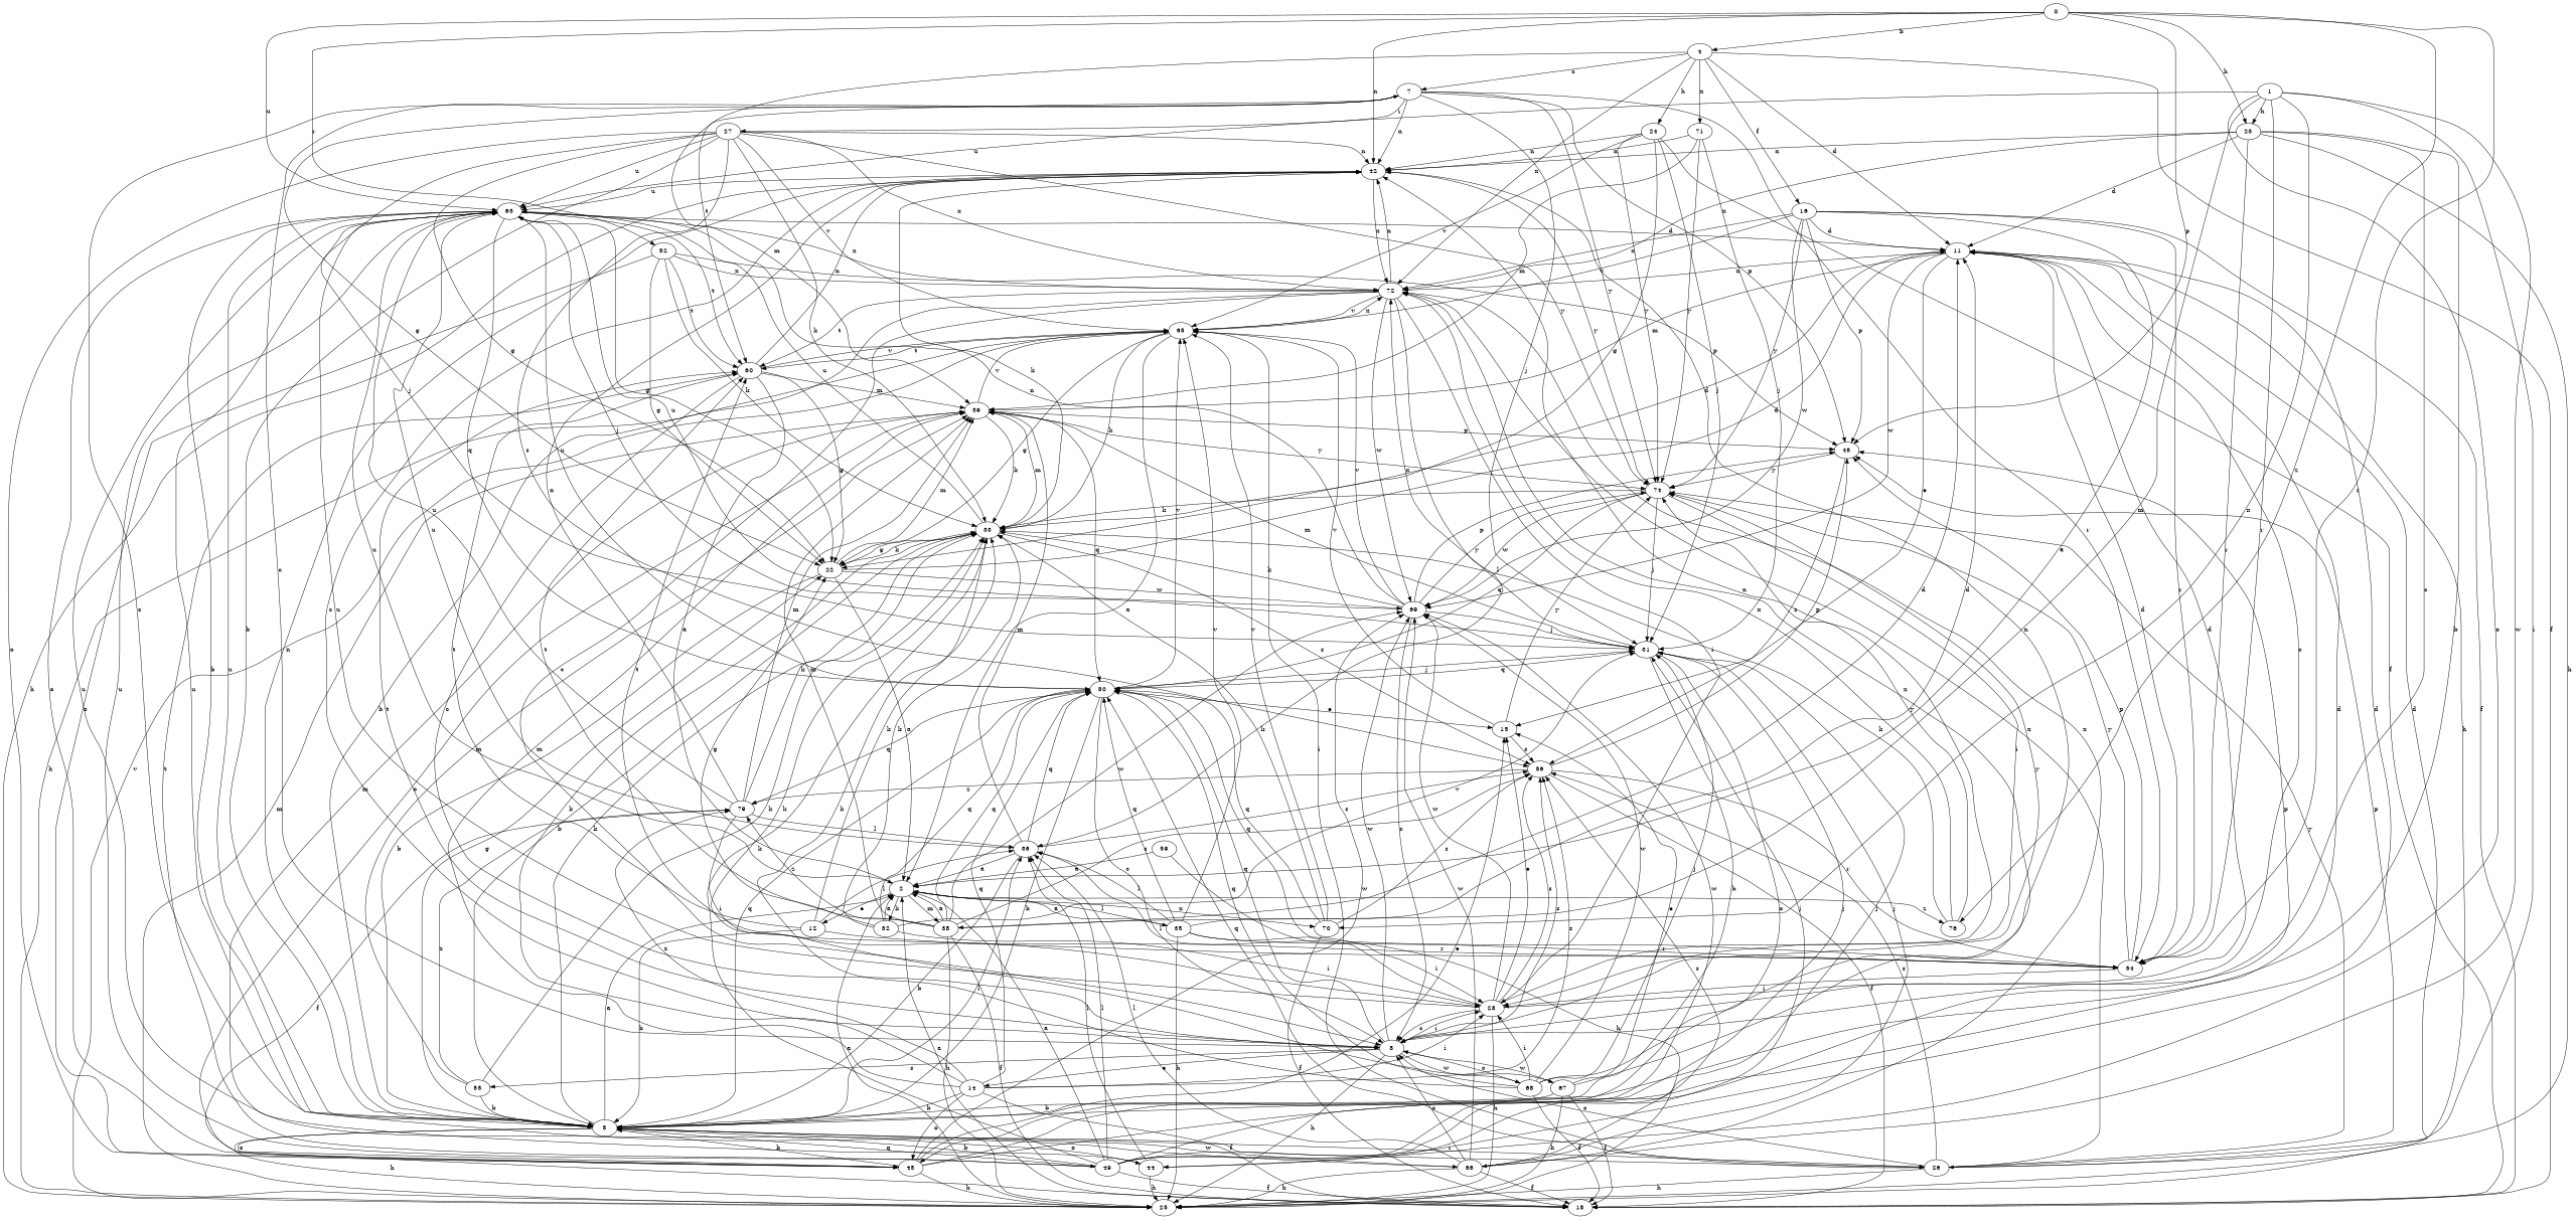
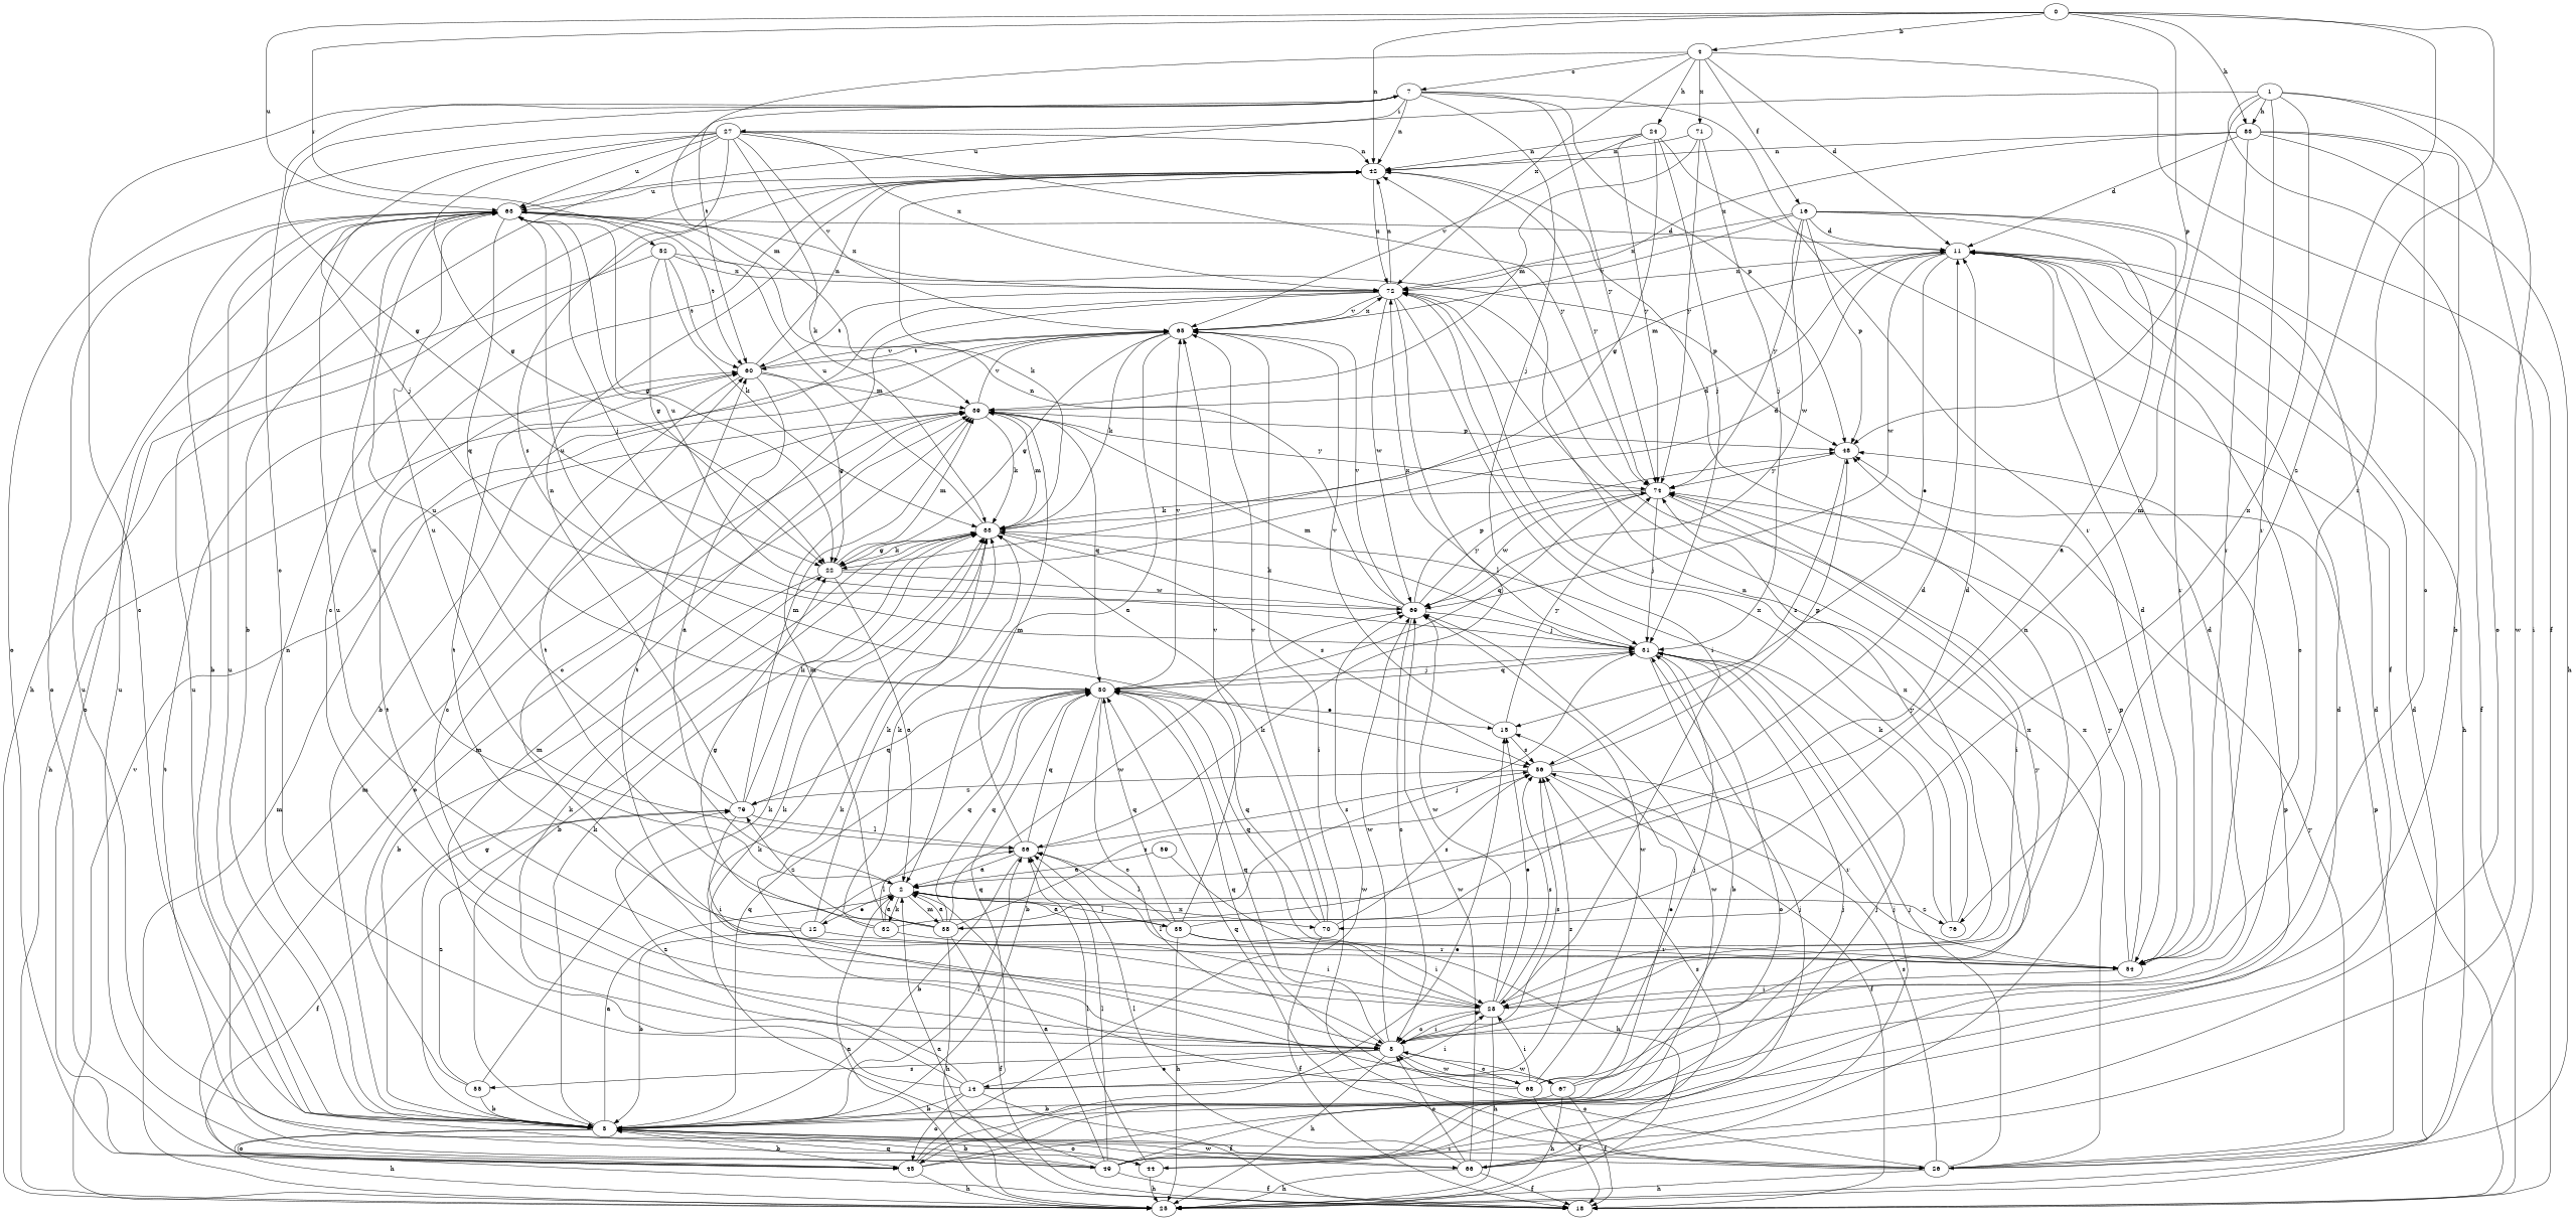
  strict digraph {
    0
    4
-   23
+   23 [label=83]
    42
    48
    52
    54
    63
    76
    7
    11
    16
    18
    24
    60
    71
    72
    5
    25
    8
    74
    56
    22
    33
    45
    50
    28
    59
    2
    31
    1
    26
    38
    44
    66
    70
    39
    69
    79
    36
    65
    12
    32
    35
    27
    15
    49
    14
    55
    67
    68
    0 -> 4 [label=b]
    0 -> 23 [label=h]
    0 -> 42 [label=n]
    0 -> 48 [label=p]
    0 -> 52 [label=r]
    0 -> 54 [label=r]
    0 -> 63 [label=u]
    0 -> 76 [label=z]
    4 -> 7 [label=c]
    4 -> 11 [label=d]
    4 -> 16 [label=f]
    4 -> 18 [label=f]
    4 -> 24 [label=h]
    4 -> 60 [label=t]
    4 -> 71 [label=x]
    4 -> 72 [label=x]
    23 -> 42 [label=n]
    23 -> 54 [label=r]
    23 -> 11 [label=d]
    23 -> 72 [label=x]
    23 -> 5 [label=b]
    23 -> 25 [label=h]
    23 -> 8 [label=c]
    42 -> 63 [label=u]
    42 -> 72 [label=x]
    42 -> 25 [label=h]
    42 -> 8 [label=c]
    42 -> 74 [label=y]
    48 -> 74 [label=y]
    48 -> 56 [label=s]
    52 -> 48 [label=p]
    52 -> 60 [label=t]
    52 -> 72 [label=x]
    52 -> 22 [label=g]
    52 -> 33 [label=k]
    52 -> 45 [label=o]
    54 -> 48 [label=p]
    54 -> 11 [label=d]
    54 -> 60 [label=t]
    54 -> 74 [label=y]
    54 -> 50 [label=q]
    54 -> 28 [label=i]
    63 -> 11 [label=d]
    63 -> 60 [label=t]
    63 -> 72 [label=x]
    63 -> 5 [label=b]
    63 -> 22 [label=g]
    63 -> 33 [label=k]
    63 -> 45 [label=o]
    63 -> 50 [label=q]
    63 -> 31 [label=j]
    76 -> 72 [label=x]
    76 -> 74 [label=y]
    76 -> 33 [label=k]
    7 -> 42 [label=n]
    7 -> 48 [label=p]
    7 -> 54 [label=r]
    7 -> 8 [label=c]
    7 -> 74 [label=y]
    7 -> 22 [label=g]
    7 -> 31 [label=j]
    7 -> 39 [label=m]
    7 -> 27 [label=i]
    11 -> 72 [label=x]
    11 -> 25 [label=h]
    11 -> 8 [label=c]
    11 -> 39 [label=m]
    11 -> 69 [label=w]
    11 -> 15 [label=e]
    16 -> 48 [label=p]
    16 -> 54 [label=r]
    16 -> 11 [label=d]
    16 -> 18 [label=f]
    16 -> 72 [label=x]
    16 -> 74 [label=y]
    16 -> 2 [label=a]
    16 -> 69 [label=w]
    16 -> 65 [label=v]
    18 -> 2 [label=a]
    24 -> 42 [label=n]
    24 -> 18 [label=f]
    24 -> 74 [label=y]
    24 -> 22 [label=g]
    24 -> 31 [label=j]
    24 -> 65 [label=v]
    60 -> 42 [label=n]
    60 -> 8 [label=c]
    60 -> 22 [label=g]
    60 -> 2 [label=a]
    60 -> 39 [label=m]
    60 -> 65 [label=v]
    71 -> 42 [label=n]
    71 -> 74 [label=y]
    71 -> 31 [label=j]
    71 -> 39 [label=m]
    72 -> 42 [label=n]
    72 -> 60 [label=t]
    72 -> 5 [label=b]
    72 -> 8 [label=c]
    72 -> 28 [label=i]
    72 -> 69 [label=w]
    72 -> 36 [label=l]
    72 -> 65 [label=v]
    5 -> 42 [label=n]
    5 -> 63 [label=u]
    5 -> 7 [label=c]
    5 -> 25 [label=h]
    5 -> 22 [label=g]
    5 -> 33 [label=k]
    5 -> 45 [label=o]
    5 -> 50 [label=q]
    5 -> 2 [label=a]
    5 -> 26 [label=i]
    5 -> 44 [label=o]
    5 -> 66 [label=w]
    5 -> 36 [label=l]
    5 -> 49 [label=q]
    25 -> 2 [label=a]
    25 -> 39 [label=m]
    25 -> 65 [label=v]
    8 -> 60 [label=t]
    8 -> 25 [label=h]
    8 -> 74 [label=y]
    8 -> 56 [label=s]
    8 -> 50 [label=q]
    8 -> 28 [label=i]
    8 -> 69 [label=w]
    8 -> 14 [label=e]
    8 -> 55 [label=s]
    8 -> 67 [label=w]
    8 -> 68 [label=w]
    74 -> 33 [label=k]
    74 -> 50 [label=q]
    74 -> 28 [label=i]
    74 -> 31 [label=j]
    74 -> 69 [label=w]
    56 -> 48 [label=p]
    56 -> 54 [label=r]
    56 -> 18 [label=f]
    56 -> 79 [label=z]
    22 -> 11 [label=d]
    22 -> 5 [label=b]
    22 -> 33 [label=k]
    22 -> 2 [label=a]
    22 -> 39 [label=m]
    22 -> 69 [label=w]
    33 -> 63 [label=u]
    33 -> 11 [label=d]
    33 -> 5 [label=b]
    33 -> 56 [label=s]
    33 -> 22 [label=g]
    33 -> 39 [label=m]
    45 -> 11 [label=d]
    45 -> 5 [label=b]
    45 -> 25 [label=h]
    45 -> 31 [label=j]
    45 -> 69 [label=w]
    45 -> 15 [label=e]
    50 -> 63 [label=u]
    50 -> 5 [label=b]
    50 -> 8 [label=c]
    50 -> 31 [label=j]
    50 -> 65 [label=v]
    50 -> 15 [label=e]
    28 -> 42 [label=n]
    28 -> 63 [label=u]
    28 -> 11 [label=d]
    28 -> 25 [label=h]
    28 -> 8 [label=c]
    28 -> 56 [label=s]
    28 -> 69 [label=w]
    28 -> 36 [label=l]
    28 -> 15 [label=e]
    59 -> 25 [label=h]
    59 -> 2 [label=a]
    2 -> 63 [label=u]
    2 -> 76 [label=z]
    2 -> 38 [label=m]
    2 -> 70 [label=x]
    2 -> 12 [label=e]
    2 -> 32 [label=k]
    2 -> 35 [label=l]
    31 -> 72 [label=x]
    31 -> 5 [label=b]
    31 -> 45 [label=o]
    31 -> 50 [label=q]
    31 -> 39 [label=m]
    1 -> 23 [label=h]
    1 -> 54 [label=r]
    1 -> 63 [label=u]
    1 -> 26 [label=i]
    1 -> 38 [label=m]
    1 -> 44 [label=o]
    1 -> 66 [label=w]
    1 -> 70 [label=x]
    26 -> 48 [label=p]
    26 -> 63 [label=u]
    26 -> 11 [label=d]
    26 -> 72 [label=x]
    26 -> 25 [label=h]
    26 -> 8 [label=c]
    26 -> 74 [label=y]
    26 -> 56 [label=s]
    26 -> 50 [label=q]
+   26 -> 31 [label=j]
    38 -> 11 [label=d]
    38 -> 18 [label=f]
    38 -> 60 [label=t]
    38 -> 25 [label=h]
    38 -> 56 [label=s]
    38 -> 50 [label=q]
    38 -> 2 [label=a]
    38 -> 39 [label=m]
    38 -> 69 [label=w]
    38 -> 79 [label=z]
    44 -> 25 [label=h]
    44 -> 31 [label=j]
    44 -> 39 [label=m]
    44 -> 36 [label=l]
    66 -> 63 [label=u]
    66 -> 18 [label=f]
    66 -> 72 [label=x]
    66 -> 25 [label=h]
    66 -> 8 [label=c]
    66 -> 56 [label=s]
    66 -> 31 [label=j]
    66 -> 69 [label=w]
    66 -> 36 [label=l]
    70 -> 18 [label=f]
    70 -> 56 [label=s]
    70 -> 33 [label=k]
    70 -> 50 [label=q]
    70 -> 65 [label=v]
    39 -> 48 [label=p]
    39 -> 74 [label=y]
    39 -> 33 [label=k]
    39 -> 45 [label=o]
    39 -> 50 [label=q]
    39 -> 65 [label=v]
    69 -> 42 [label=n]
    69 -> 48 [label=p]
    69 -> 63 [label=u]
    69 -> 8 [label=c]
    69 -> 74 [label=y]
    69 -> 33 [label=k]
    69 -> 31 [label=j]
    69 -> 65 [label=v]
    79 -> 42 [label=n]
    79 -> 63 [label=u]
    79 -> 18 [label=f]
    79 -> 33 [label=k]
    79 -> 50 [label=q]
    79 -> 28 [label=i]
    79 -> 39 [label=m]
    79 -> 36 [label=l]
    36 -> 63 [label=u]
    36 -> 5 [label=b]
    36 -> 56 [label=s]
    36 -> 50 [label=q]
    36 -> 2 [label=a]
    36 -> 39 [label=m]
    65 -> 60 [label=t]
    65 -> 72 [label=x]
    65 -> 25 [label=h]
    65 -> 22 [label=g]
    65 -> 33 [label=k]
    65 -> 2 [label=a]
    65 -> 26 [label=i]
    12 -> 54 [label=r]
    12 -> 60 [label=t]
    12 -> 5 [label=b]
    12 -> 33 [label=k]
    12 -> 36 [label=l]
    32 -> 22 [label=g]
    32 -> 33 [label=k]
    32 -> 50 [label=q]
    32 -> 28 [label=i]
    32 -> 2 [label=a]
-   32 -> 31 [label=v]
+   32 -> 31 [label=j]
    35 -> 54 [label=r]
    35 -> 11 [label=d]
    35 -> 25 [label=h]
    35 -> 50 [label=q]
    35 -> 28 [label=i]
    35 -> 2 [label=a]
    35 -> 36 [label=l]
    35 -> 65 [label=v]
    27 -> 42 [label=n]
    27 -> 63 [label=u]
    27 -> 72 [label=x]
    27 -> 5 [label=b]
    27 -> 74 [label=y]
    27 -> 56 [label=s]
    27 -> 22 [label=g]
    27 -> 33 [label=k]
    27 -> 45 [label=o]
    27 -> 31 [label=j]
    27 -> 65 [label=v]
    15 -> 74 [label=y]
    15 -> 56 [label=s]
    15 -> 65 [label=v]
    49 -> 48 [label=p]
    49 -> 63 [label=u]
    49 -> 11 [label=d]
    49 -> 18 [label=f]
    49 -> 60 [label=t]
    49 -> 5 [label=b]
    49 -> 33 [label=k]
    49 -> 2 [label=a]
    49 -> 31 [label=j]
    49 -> 69 [label=w]
    49 -> 36 [label=l]
    14 -> 18 [label=f]
    14 -> 5 [label=b]
    14 -> 56 [label=s]
    14 -> 33 [label=k]
    14 -> 45 [label=o]
    14 -> 50 [label=q]
    14 -> 28 [label=i]
    14 -> 39 [label=m]
    14 -> 79 [label=z]
    55 -> 5 [label=b]
    55 -> 33 [label=k]
    55 -> 39 [label=m]
    55 -> 79 [label=z]
    67 -> 18 [label=f]
    67 -> 72 [label=x]
    67 -> 5 [label=b]
    67 -> 25 [label=h]
    67 -> 33 [label=k]
    67 -> 15 [label=e]
    68 -> 42 [label=n]
    68 -> 18 [label=f]
    68 -> 8 [label=c]
    68 -> 33 [label=k]
    68 -> 50 [label=q]
    68 -> 28 [label=i]
    68 -> 31 [label=j]
    68 -> 69 [label=w]
  }
